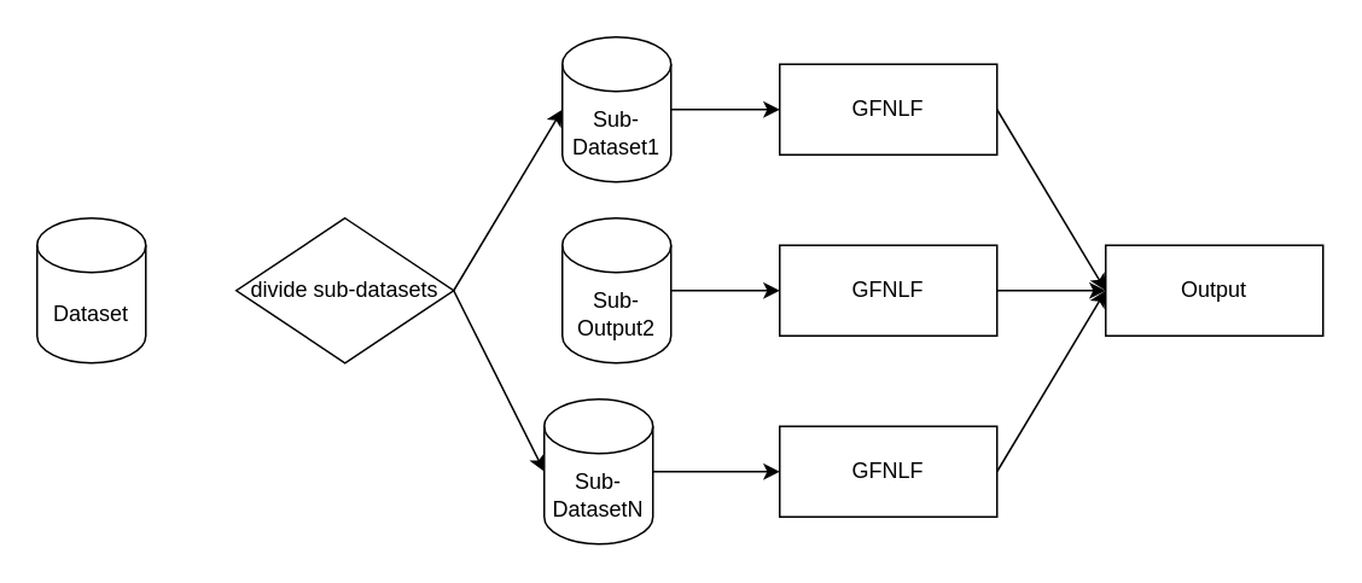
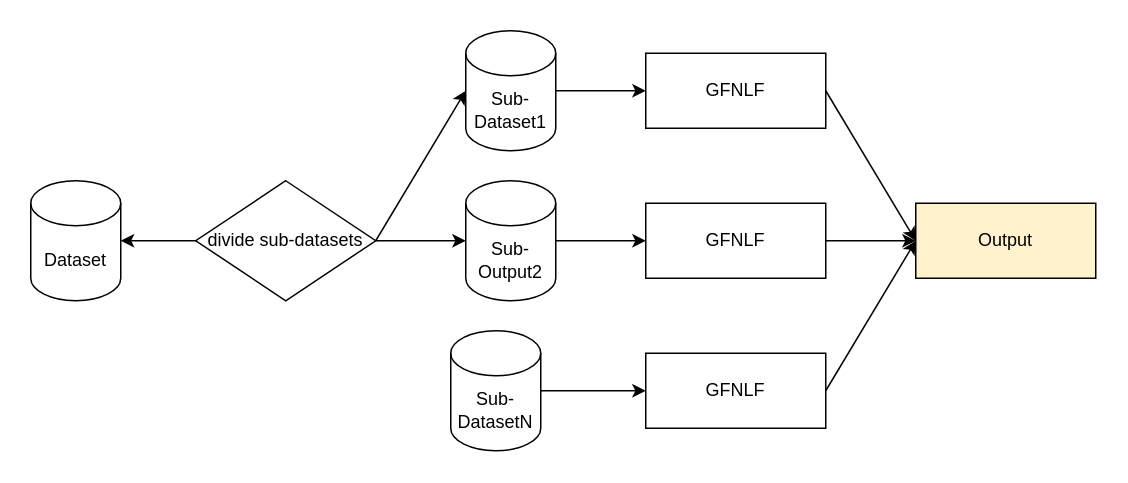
  <mxCell id="0" />
  <mxCell id="1" parent="0" />
  <mxCell id="2" style="rounded=0;orthogonalLoop=1;jettySize=auto;html=1;exitX=1;exitY=0.5;exitDx=0;exitDy=0;entryX=0;entryY=0.5;entryDx=0;entryDy=0;entryPerimeter=0;" parent="1" source="5" target="8" edge="1"><mxGeometry relative="1" as="geometry" /></mxCell>
- <mxCell id="4" style="edgeStyle=none;rounded=0;orthogonalLoop=1;jettySize=auto;html=1;exitX=1;exitY=0.5;exitDx=0;exitDy=0;entryX=0;entryY=0.5;entryDx=0;entryDy=0;entryPerimeter=0;" parent="1" source="5" target="12" edge="1"><mxGeometry relative="1" as="geometry" /></mxCell>
+ <mxCell id="3" style="edgeStyle=none;rounded=0;orthogonalLoop=1;jettySize=auto;html=1;exitX=1;exitY=0.5;exitDx=0;exitDy=0;entryX=0;entryY=0.5;entryDx=0;entryDy=0;entryPerimeter=0;" parent="1" source="5" target="10" edge="1"><mxGeometry relative="1" as="geometry" /></mxCell>
+ <mxCell id="4" style="edgeStyle=none;rounded=0;orthogonalLoop=1;jettySize=auto;html=1;exitX=1;exitY=0.5;exitDx=0;exitDy=0;" parent="1" source="5" target="6" edge="1"><mxGeometry relative="1" as="geometry" /></mxCell>
  <mxCell id="5" value="divide sub-datasets" style="rhombus;whiteSpace=wrap;html=1;" parent="1" vertex="1"><mxGeometry x="130" y="120" width="120" height="80" as="geometry" /></mxCell>
  <mxCell id="6" value="Dataset" style="shape=cylinder3;whiteSpace=wrap;html=1;boundedLbl=1;backgroundOutline=1;size=15;" parent="1" vertex="1"><mxGeometry x="20" y="120" width="60" height="80" as="geometry" /></mxCell>
  <mxCell id="7" style="edgeStyle=none;rounded=0;orthogonalLoop=1;jettySize=auto;html=1;exitX=1;exitY=0.5;exitDx=0;exitDy=0;exitPerimeter=0;" parent="1" source="8" target="14" edge="1"><mxGeometry relative="1" as="geometry" /></mxCell>
  <mxCell id="8" value="Sub-Dataset1" style="shape=cylinder3;whiteSpace=wrap;html=1;boundedLbl=1;backgroundOutline=1;size=15;" parent="1" vertex="1"><mxGeometry x="310" y="20" width="60" height="80" as="geometry" /></mxCell>
  <mxCell id="9" style="edgeStyle=none;rounded=0;orthogonalLoop=1;jettySize=auto;html=1;exitX=1;exitY=0.5;exitDx=0;exitDy=0;exitPerimeter=0;entryX=0;entryY=0.5;entryDx=0;entryDy=0;" parent="1" source="10" target="16" edge="1"><mxGeometry relative="1" as="geometry" /></mxCell>
  <mxCell id="10" value="Sub-Output2" style="shape=cylinder3;whiteSpace=wrap;html=1;boundedLbl=1;backgroundOutline=1;size=15;" parent="1" vertex="1"><mxGeometry x="310" y="120" width="60" height="80" as="geometry" /></mxCell>
  <mxCell id="11" style="edgeStyle=none;rounded=0;orthogonalLoop=1;jettySize=auto;html=1;exitX=1;exitY=0.5;exitDx=0;exitDy=0;exitPerimeter=0;entryX=0;entryY=0.5;entryDx=0;entryDy=0;" parent="1" source="12" target="18" edge="1"><mxGeometry relative="1" as="geometry" /></mxCell>
  <mxCell id="12" value="Sub-DatasetN" style="shape=cylinder3;whiteSpace=wrap;html=1;boundedLbl=1;backgroundOutline=1;size=15;" parent="1" vertex="1"><mxGeometry x="300" y="220" width="60" height="80" as="geometry" /></mxCell>
  <mxCell id="13" style="edgeStyle=none;rounded=0;orthogonalLoop=1;jettySize=auto;html=1;exitX=1;exitY=0.5;exitDx=0;exitDy=0;entryX=0;entryY=0.5;entryDx=0;entryDy=0;" parent="1" source="14" target="19" edge="1"><mxGeometry relative="1" as="geometry" /></mxCell>
  <mxCell id="14" value="GFNLF" style="rounded=0;whiteSpace=wrap;html=1;" parent="1" vertex="1"><mxGeometry x="430" y="35" width="120" height="50" as="geometry" /></mxCell>
  <mxCell id="15" style="edgeStyle=none;rounded=0;orthogonalLoop=1;jettySize=auto;html=1;exitX=1;exitY=0.5;exitDx=0;exitDy=0;entryX=0;entryY=0.5;entryDx=0;entryDy=0;" parent="1" source="16" target="19" edge="1"><mxGeometry relative="1" as="geometry" /></mxCell>
  <mxCell id="16" value="GFNLF" style="rounded=0;whiteSpace=wrap;html=1;" parent="1" vertex="1"><mxGeometry x="430" y="135" width="120" height="50" as="geometry" /></mxCell>
  <mxCell id="17" style="edgeStyle=none;rounded=0;orthogonalLoop=1;jettySize=auto;html=1;exitX=1;exitY=0.5;exitDx=0;exitDy=0;entryX=0;entryY=0.5;entryDx=0;entryDy=0;" parent="1" source="18" target="19" edge="1"><mxGeometry relative="1" as="geometry"><mxPoint x="620" y="160" as="targetPoint" /></mxGeometry></mxCell>
  <mxCell id="18" value="GFNLF" style="rounded=0;whiteSpace=wrap;html=1;" parent="1" vertex="1"><mxGeometry x="430" y="235" width="120" height="50" as="geometry" /></mxCell>
- <mxCell id="19" value="Output" style="rounded=0;whiteSpace=wrap;html=1;" parent="1" vertex="1"><mxGeometry x="610" y="135" width="120" height="50" as="geometry" /></mxCell>
+ <mxCell id="19" value="Output" style="rounded=0;whiteSpace=wrap;html=1;fillColor=#fff2cc;" parent="1" vertex="1"><mxGeometry x="610" y="135" width="120" height="50" as="geometry" /></mxCell>
